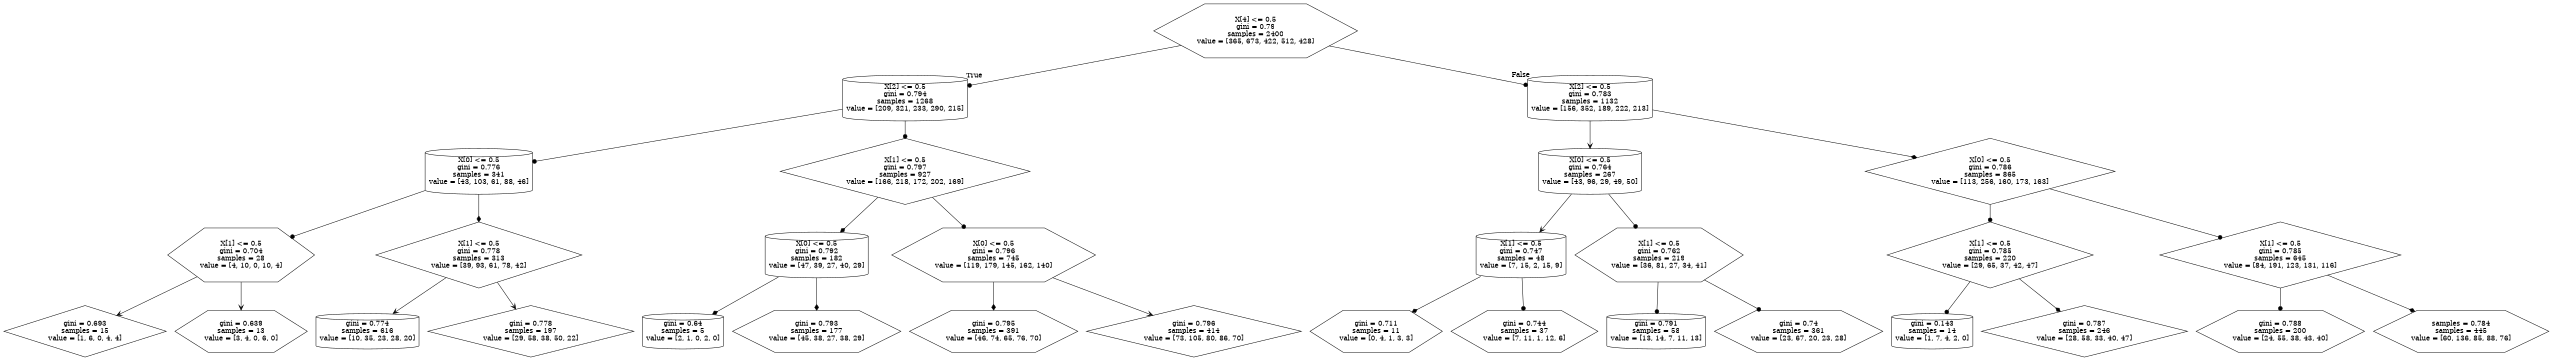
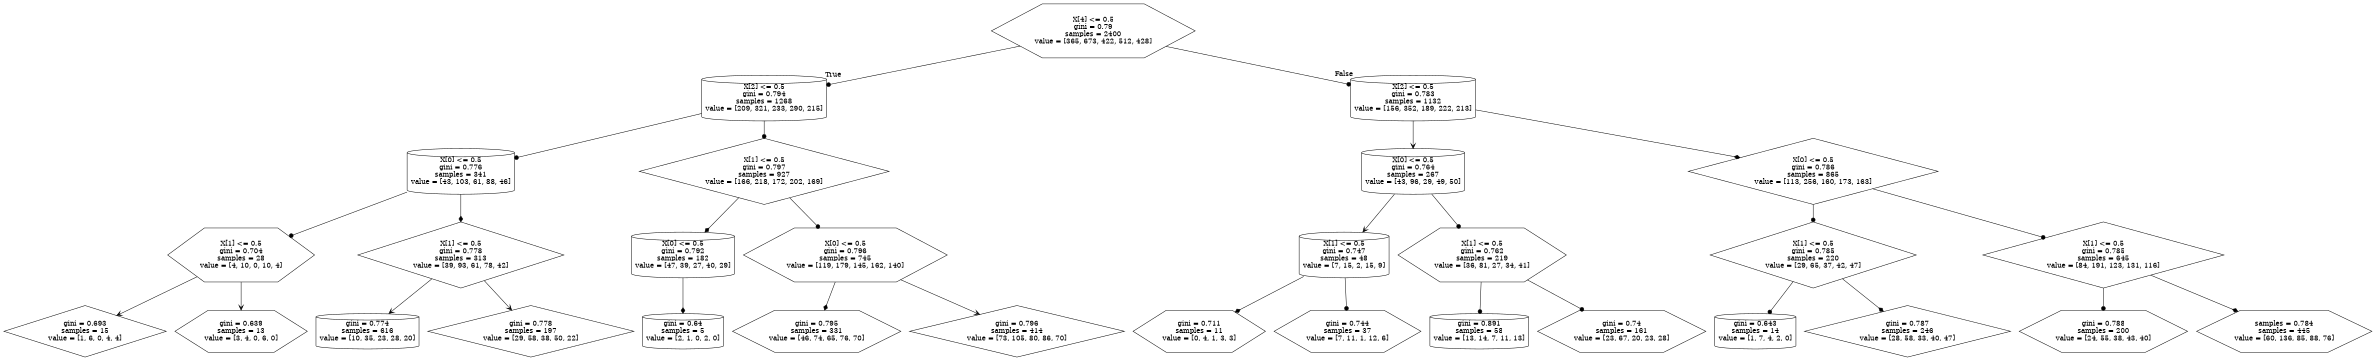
  digraph {
    node [shape=hexagon]
    edge [arrowhead=dot]
    n1 [label="X[4] <= 0.5\ngini = 0.79\nsamples = 2400\nvalue = [365, 673, 422, 512, 428]"]
    n2 [label="X[2] <= 0.5\ngini = 0.794\nsamples = 1268\nvalue = [209, 321, 233, 290, 215]" shape=cylinder]
    n3 [label="X[2] <= 0.5\ngini = 0.783\nsamples = 1132\nvalue = [156, 352, 189, 222, 213]" shape=cylinder]
    n4 [label="X[0] <= 0.5\ngini = 0.776\nsamples = 341\nvalue = [43, 103, 61, 88, 46]" shape=cylinder]
    n5 [label="X[1] <= 0.5\ngini = 0.797\nsamples = 927\nvalue = [166, 218, 172, 202, 169]" shape=diamond]
    n6 [label="X[0] <= 0.5\ngini = 0.764\nsamples = 267\nvalue = [43, 96, 29, 49, 50]" shape=cylinder]
    n7 [label="X[0] <= 0.5\ngini = 0.786\nsamples = 865\nvalue = [113, 256, 160, 173, 163]" shape=diamond]
    n8 [label="X[1] <= 0.5\ngini = 0.704\nsamples = 28\nvalue = [4, 10, 0, 10, 4]"]
    n9 [label="X[1] <= 0.5\ngini = 0.778\nsamples = 313\nvalue = [39, 93, 61, 78, 42]" shape=diamond]
    n10 [label="X[0] <= 0.5\ngini = 0.792\nsamples = 182\nvalue = [47, 39, 27, 40, 29]" shape=cylinder]
    n11 [label="X[0] <= 0.5\ngini = 0.796\nsamples = 745\nvalue = [119, 179, 145, 162, 140]"]
    n12 [label="gini = 0.693\nsamples = 15\nvalue = [1, 6, 0, 4, 4]" shape=diamond]
    n13 [label="gini = 0.639\nsamples = 13\nvalue = [3, 4, 0, 6, 0]"]
    n14 [label="gini = 0.774\nsamples = 616\nvalue = [10, 35, 23, 28, 20]" shape=cylinder]
    n15 [label="gini = 0.778\nsamples = 197\nvalue = [29, 58, 38, 50, 22]" shape=diamond]
    n16 [label="gini = 0.64\nsamples = 5\nvalue = [2, 1, 0, 2, 0]" shape=cylinder]
-   n17 [label="gini = 0.793\nsamples = 177\nvalue = [45, 38, 27, 38, 29]"]
-   n18 [label="gini = 0.795\nsamples = 391\nvalue = [46, 74, 65, 76, 70]"]
+   n18 [label="gini = 0.795\nsamples = 331\nvalue = [46, 74, 65, 76, 70]"]
    n19 [label="gini = 0.796\nsamples = 414\nvalue = [73, 105, 80, 86, 70]" shape=diamond]
    n20 [label="X[1] <= 0.5\ngini = 0.747\nsamples = 48\nvalue = [7, 15, 2, 15, 9]" shape=cylinder]
    n21 [label="X[1] <= 0.5\ngini = 0.762\nsamples = 219\nvalue = [36, 81, 27, 34, 41]"]
    n22 [label="X[1] <= 0.5\ngini = 0.785\nsamples = 220\nvalue = [29, 65, 37, 42, 47]" shape=diamond]
    n23 [label="X[1] <= 0.5\ngini = 0.785\nsamples = 645\nvalue = [84, 191, 123, 131, 116]" shape=diamond]
    n24 [label="gini = 0.711\nsamples = 11\nvalue = [0, 4, 1, 3, 3]"]
    n25 [label="gini = 0.744\nsamples = 37\nvalue = [7, 11, 1, 12, 6]"]
-   n26 [label="gini = 0.791\nsamples = 58\nvalue = [13, 14, 7, 11, 13]" shape=cylinder]
-   n27 [label="gini = 0.74\nsamples = 361\nvalue = [23, 67, 20, 23, 28]"]
-   n28 [label="gini = 0.143\nsamples = 14\nvalue = [1, 7, 4, 2, 0]" shape=cylinder]
+   n26 [label="gini = 0.891\nsamples = 58\nvalue = [13, 14, 7, 11, 13]" shape=cylinder]
+   n27 [label="gini = 0.74\nsamples = 161\nvalue = [23, 67, 20, 23, 28]"]
+   n28 [label="gini = 0.643\nsamples = 14\nvalue = [1, 7, 4, 2, 0]" shape=cylinder]
    n29 [label="gini = 0.787\nsamples = 246\nvalue = [28, 58, 33, 40, 47]" shape=diamond]
    n30 [label="gini = 0.788\nsamples = 200\nvalue = [24, 55, 38, 43, 40]"]
    n31 [label="samples = 0.784\nsamples = 445\nvalue = [60, 136, 85, 88, 76]"]
    n1 -> n2 [headlabel=True labelangle=45 labeldistance=2.5]
    n1 -> n3 [headlabel=False labelangle=-45 labeldistance=2.5]
    n2 -> n4
    n2 -> n5
    n3 -> n6 [arrowhead=vee]
    n3 -> n7 [arrowhead=diamond]
    n4 -> n8
    n4 -> n9 [arrowhead=diamond]
    n5 -> n10 [arrowhead=diamond]
    n5 -> n11
    n6 -> n20 [arrowhead=vee]
    n6 -> n21
    n7 -> n22
    n7 -> n23
    n8 -> n12 [arrowhead=vee]
    n8 -> n13 [arrowhead=vee]
    n9 -> n14 [arrowhead=vee]
    n9 -> n15 [arrowhead=vee]
    n10 -> n16 [arrowhead=diamond]
-   n10 -> n17 [arrowhead=diamond]
    n11 -> n18 [arrowhead=diamond]
    n11 -> n19 [arrowhead=vee]
    n20 -> n24 [arrowhead=diamond]
    n20 -> n25
    n21 -> n26
    n21 -> n27
    n22 -> n28
    n22 -> n29 [arrowhead=diamond]
    n23 -> n30
    n23 -> n31 [arrowhead=diamond]
  }
